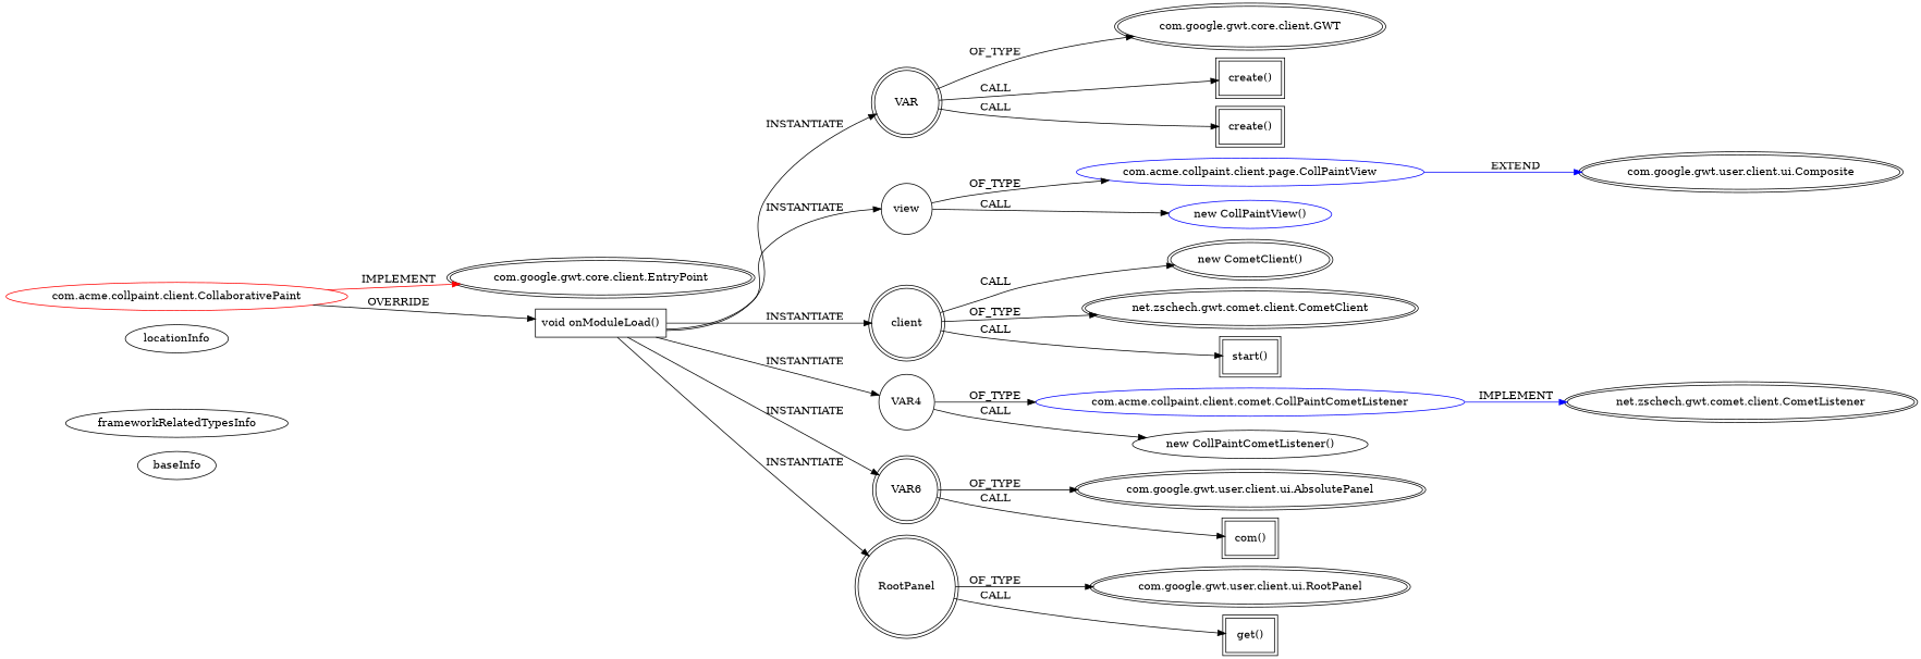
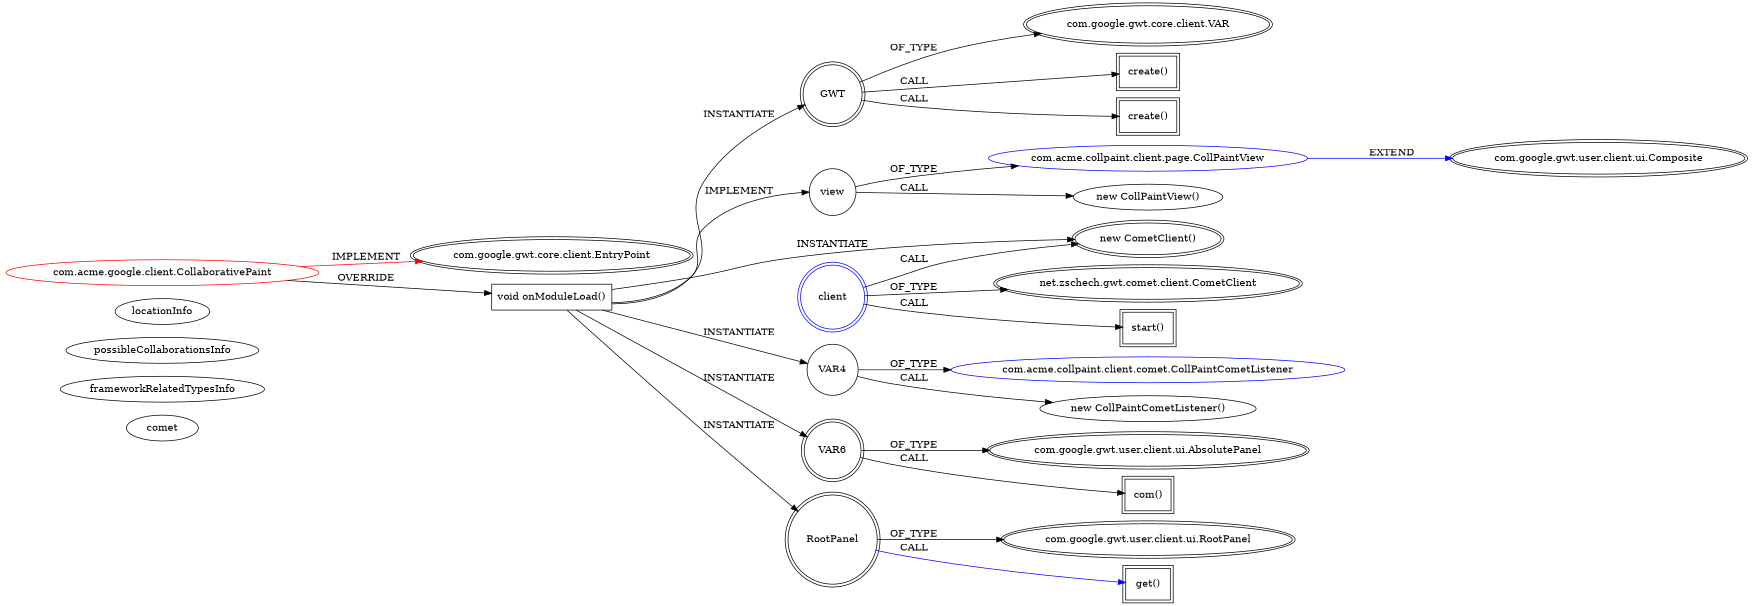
  digraph {
    rankdir=LR
    node [isFrameworkType=true vertexType=VARIABLE_EXPRESION peripheries=2]
-   baseInfo [category=extension_graph graphId=4484 isAnonymous=false possibleRelation=true isFrameworkType="" vertexType="" peripheries=""]
+   baseInfo [category=extension_graph graphId=4484 isAnonymous=false possibleRelation=true label=comet isFrameworkType="" vertexType="" peripheries=""]
    frameworkRelatedTypesInfo [0="com.google.gwt.core.client.EntryPoint" isFrameworkType="" vertexType="" peripheries=""]
+   possibleCollaborationsInfo [0="4484~OVERRIDING_METHOD_DECLARATION-INSTANTIATION-~com.google.gwt.core.client.EntryPoint ~com.google.gwt.user.client.ui.Composite ~false~false" 1="4484~OVERRIDING_METHOD_DECLARATION-INSTANTIATION-~com.google.gwt.core.client.EntryPoint ~net.zschech.gwt.comet.client.CometListener ~false~false" isFrameworkType="" vertexType="" peripheries=""]
    locationInfo [contextSignature=CollaborativePaint filePath="/skavish-collaborative-paint/collaborative-paint-master/src/com/acme/collpaint/client/CollaborativePaint.java" graphId=4484 projectName="skavish-collaborative-paint" isFrameworkType="" vertexType="" peripheries=""]
-   n5 [color=red isFrameworkType=false label="com.acme.collpaint.client.CollaborativePaint" vertexType=ROOT_CLIENT_CLASS_DECLARATION peripheries=""]
+   n5 [color=red isFrameworkType=false label="com.acme.google.client.CollaborativePaint" vertexType=ROOT_CLIENT_CLASS_DECLARATION peripheries=""]
    n6 [label="com.google.gwt.core.client.EntryPoint" vertexType=FRAMEWORK_INTERFACE_TYPE]
    n7 [isFrameworkType=false label="void onModuleLoad()" shape=box vertexType=OVERRIDING_METHOD_DECLARATION peripheries=""]
-   n8 [label=VAR shape=circle]
+   n8 [label=GWT shape=circle]
    n9 [isFrameworkType=false label=view shape=circle peripheries=""]
-   n10 [label=client shape=circle]
+   n10 [label=client shape=circle color=blue]
    n11 [isFrameworkType=false label=VAR4 shape=circle peripheries=""]
    n12 [label=VAR6 shape=circle]
    n13 [label=RootPanel shape=circle]
-   n14 [label="com.google.gwt.core.client.GWT" vertexType=FRAMEWORK_CLASS_TYPE]
+   n14 [label="com.google.gwt.core.client.VAR" vertexType=FRAMEWORK_CLASS_TYPE]
    n15 [label="create()" shape=box vertexType=INSIDE_CALL]
    n16 [label="create()" shape=box vertexType=INSIDE_CALL]
    n17 [color=blue isFrameworkType=false label="com.acme.collpaint.client.page.CollPaintView" vertexType=REFERENCE_CLIENT_CLASS_DECLARATION peripheries=""]
-   n18 [isFrameworkType=false label="new CollPaintView()" vertexType=CONSTRUCTOR_CALL color=blue peripheries=""]
+   n18 [isFrameworkType=false label="new CollPaintView()" vertexType=CONSTRUCTOR_CALL peripheries=""]
    n19 [label="net.zschech.gwt.comet.client.CometClient" vertexType=FRAMEWORK_CLASS_TYPE]
    n20 [label="new CometClient()" vertexType=CONSTRUCTOR_CALL]
    n21 [label="start()" shape=box vertexType=INSIDE_CALL]
    n22 [color=blue isFrameworkType=false label="com.acme.collpaint.client.comet.CollPaintCometListener" vertexType=REFERENCE_CLIENT_CLASS_DECLARATION peripheries=""]
    n23 [isFrameworkType=false label="new CollPaintCometListener()" vertexType=CONSTRUCTOR_CALL peripheries=""]
    n24 [label="com.google.gwt.user.client.ui.AbsolutePanel" vertexType=FRAMEWORK_CLASS_TYPE]
    n25 [label="com()" shape=box vertexType=INSIDE_CALL]
    n26 [label="com.google.gwt.user.client.ui.RootPanel" vertexType=FRAMEWORK_CLASS_TYPE]
    n27 [label="get()" shape=box vertexType=INSIDE_CALL]
    n28 [label="com.google.gwt.user.client.ui.Composite" vertexType=FRAMEWORK_CLASS_TYPE]
-   n29 [label="net.zschech.gwt.comet.client.CometListener" vertexType=FRAMEWORK_INTERFACE_TYPE]
    n5 -> n6 [color=red label=IMPLEMENT]
    n5 -> n7 [label=OVERRIDE]
    n7 -> n8 [label=INSTANTIATE]
-   n7 -> n9 [label=INSTANTIATE]
-   n7 -> n10 [label=INSTANTIATE]
+   n7 -> n9 [label=IMPLEMENT]
+   n7 -> n20 [label=INSTANTIATE]
    n7 -> n11 [label=INSTANTIATE]
    n7 -> n12 [label=INSTANTIATE]
    n7 -> n13 [label=INSTANTIATE]
    n8 -> n14 [label=OF_TYPE]
    n8 -> n15 [label=CALL]
    n8 -> n16 [label=CALL]
    n9 -> n17 [label=OF_TYPE]
    n9 -> n18 [label=CALL]
    n10 -> n19 [label=OF_TYPE]
    n10 -> n20 [label=CALL]
    n10 -> n21 [label=CALL]
    n11 -> n22 [label=OF_TYPE]
    n11 -> n23 [label=CALL]
    n12 -> n24 [label=OF_TYPE]
    n12 -> n25 [label=CALL]
    n13 -> n26 [label=OF_TYPE]
-   n13 -> n27 [label=CALL]
+   n13 -> n27 [label=CALL color=blue]
    n17 -> n28 [color=blue label=EXTEND]
-   n22 -> n29 [color=blue label=IMPLEMENT]
  }
